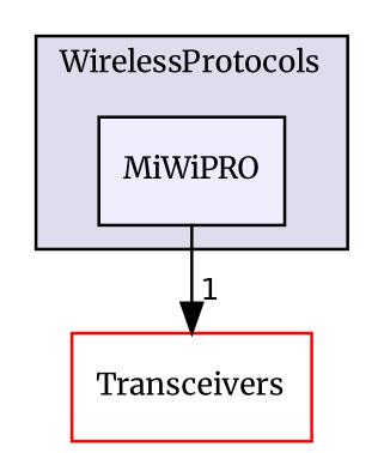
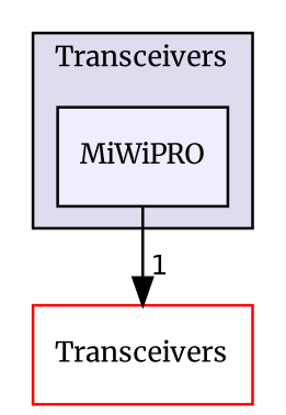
  digraph {
    compound=true
    fontname=Merriweather
    node [fontname=Merriweather fontsize=10 shape=box style=filled]
    n1 [fillcolor="#eeeeff" label=MiWiPRO pencolor=black]
    n2 [color=red fillcolor=white label=Transceivers]
    subgraph cluster_1 {
      bgcolor="#ddddee"
      fontsize=10
-     label=WirelessProtocols
+     label=Transceivers
      pencolor=black
      n1
    }
    n1 -> n2 [headlabel=1 labeldistance=1.5 labelfontname=Helvetica labelfontsize=10 fontname=Merriweather]
  }
